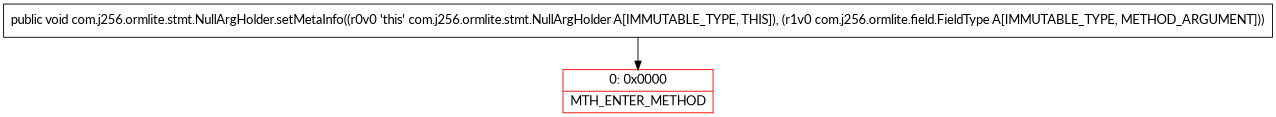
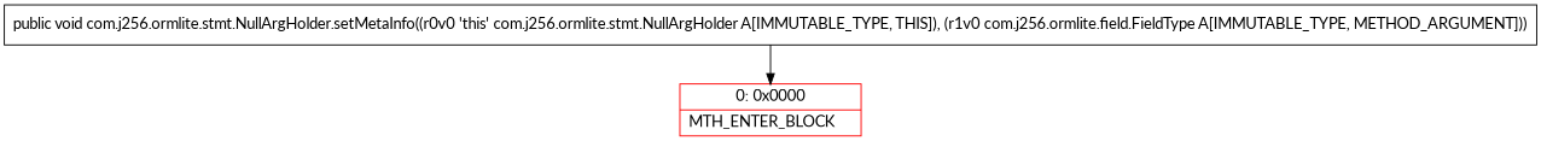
  digraph {
    fontname=Lato
    node [shape=record fontname=Lato]
-   n1 [color=red label="{0\:\ 0x0000|MTH_ENTER_METHOD\l}"]
+   n1 [color=red label="{0\:\ 0x0000|MTH_ENTER_BLOCK\l}"]
    n2 [label="{public void com.j256.ormlite.stmt.NullArgHolder.setMetaInfo((r0v0 'this' com.j256.ormlite.stmt.NullArgHolder A[IMMUTABLE_TYPE, THIS]), (r1v0 com.j256.ormlite.field.FieldType A[IMMUTABLE_TYPE, METHOD_ARGUMENT])) }"]
    subgraph cluster_1 {
      label="R(0)"
    }
    n2 -> n1 [fontname=Lato]
  }
